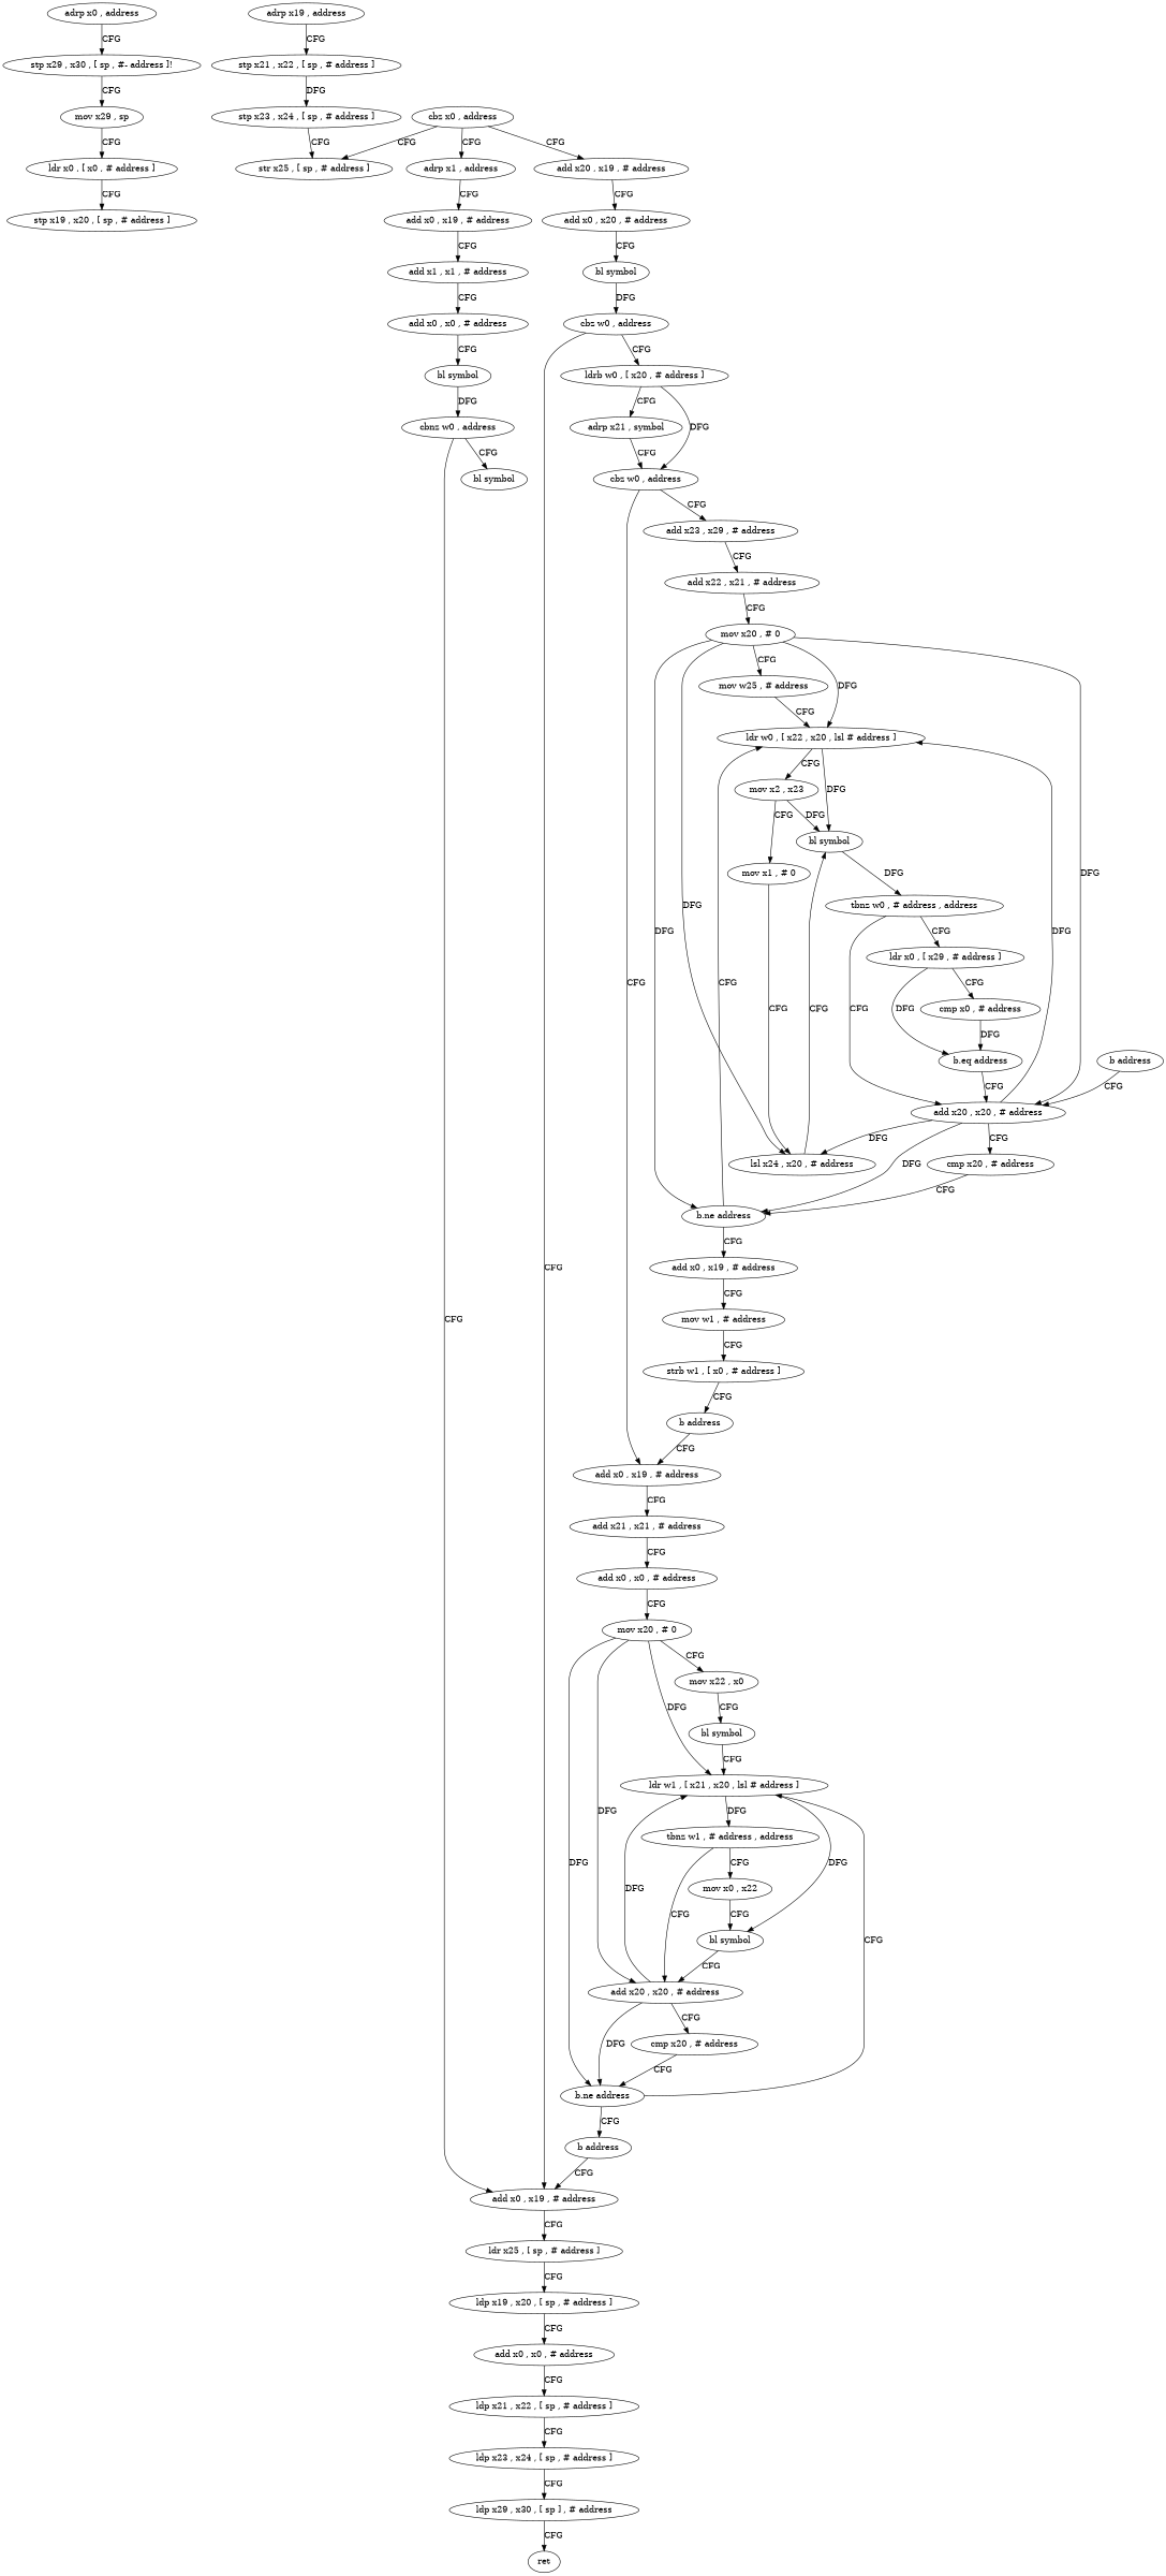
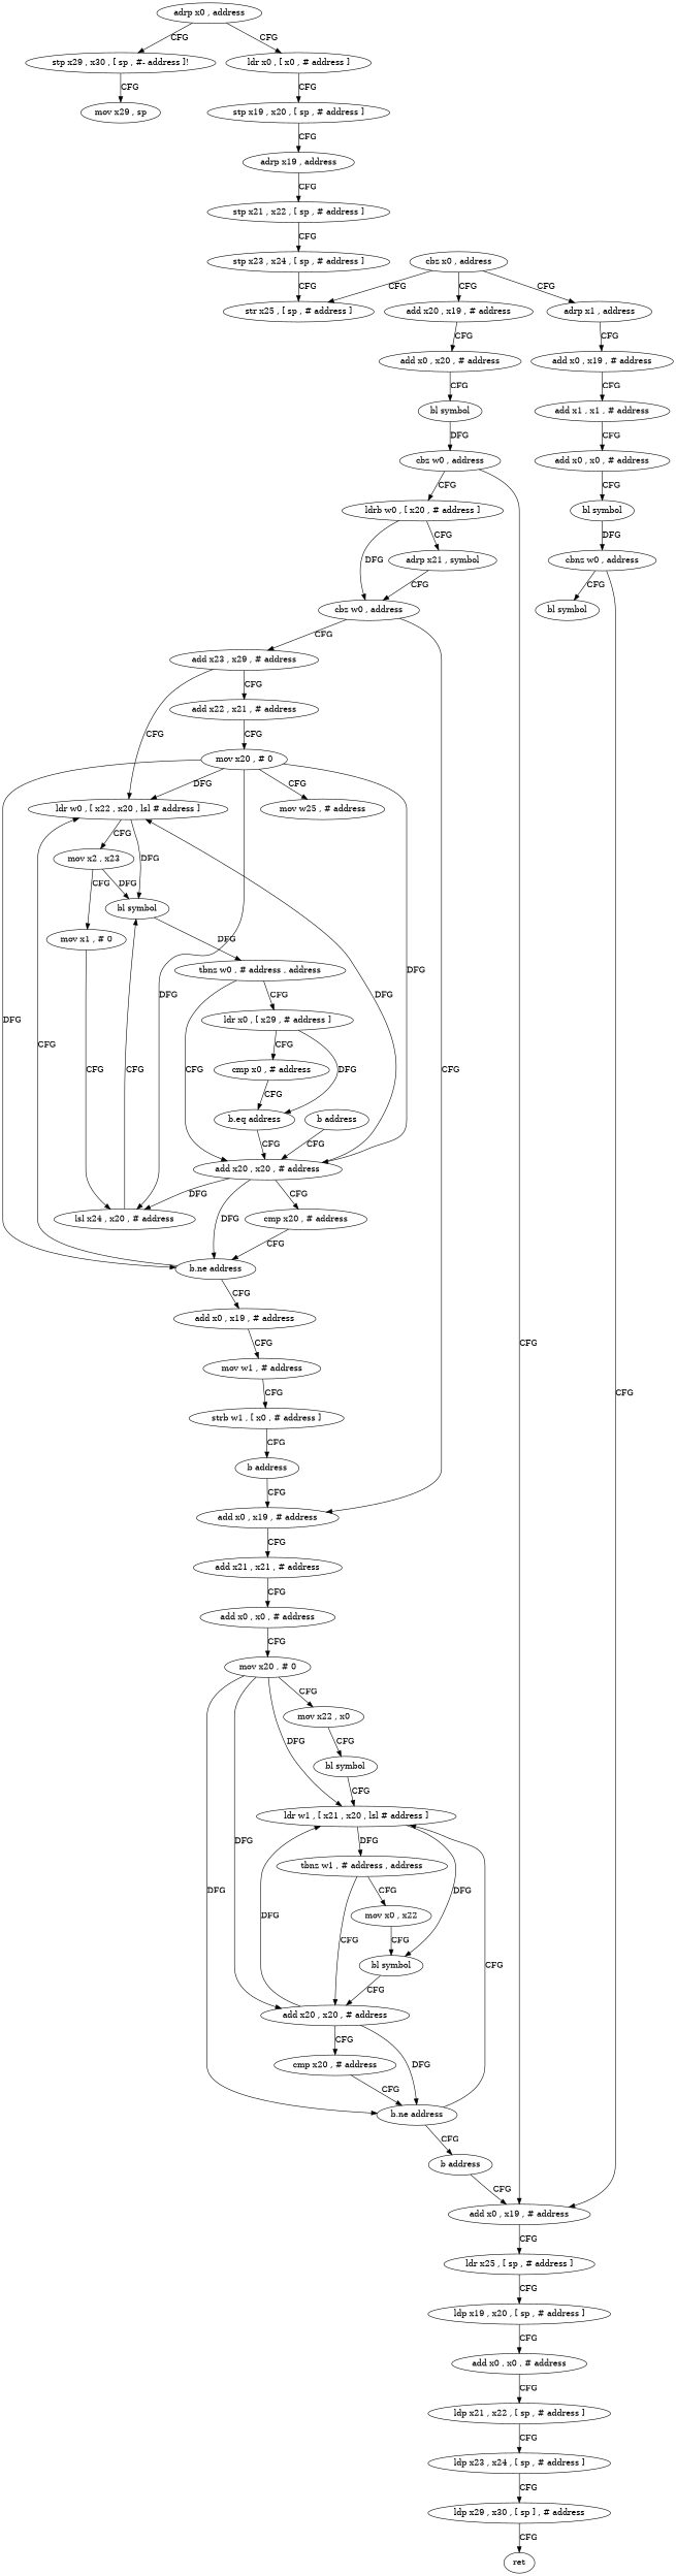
  digraph {
    n1 [label="adrp x0 , address"]
    n2 [label="stp x29 , x30 , [ sp , #- address ]!"]
    n3 [label="mov x29 , sp"]
    n4 [label="ldr x0 , [ x0 , # address ]"]
    n5 [label="stp x19 , x20 , [ sp , # address ]"]
    n6 [label="adrp x19 , address"]
    n7 [label="stp x21 , x22 , [ sp , # address ]"]
    n8 [label="stp x23 , x24 , [ sp , # address ]"]
    n9 [label="str x25 , [ sp , # address ]"]
    n10 [label="cbz x0 , address"]
    n11 [label="add x20 , x19 , # address"]
    n12 [label="adrp x1 , address"]
    n13 [label="add x0 , x20 , # address"]
    n14 [label="add x0 , x19 , # address"]
    n15 [label="bl symbol"]
    n16 [label="add x1 , x1 , # address"]
    n17 [label="cbz w0 , address"]
    n18 [label="add x0 , x19 , # address"]
    n19 [label="ldrb w0 , [ x20 , # address ]"]
    n20 [label="ldr x25 , [ sp , # address ]"]
    n21 [label="adrp x21 , symbol"]
    n22 [label="cbz w0 , address"]
    n23 [label="ldp x19 , x20 , [ sp , # address ]"]
    n24 [label="add x23 , x29 , # address"]
    n25 [label="add x0 , x19 , # address"]
    n26 [label="add x0 , x0 , # address"]
    n27 [label="bl symbol"]
    n28 [label="cbnz w0 , address"]
    n29 [label="bl symbol"]
    n30 [label="add x0 , x0 , # address"]
    n31 [label="ldp x21 , x22 , [ sp , # address ]"]
    n32 [label="ldp x23 , x24 , [ sp , # address ]"]
    n33 [label="ldp x29 , x30 , [ sp ] , # address"]
    n34 [label=ret]
    n35 [label="add x22 , x21 , # address"]
    n36 [label="add x21 , x21 , # address"]
    n37 [label="mov x20 , # 0"]
    n38 [label="add x0 , x0 , # address"]
    n39 [label="mov w25 , # address"]
    n40 [label="ldr w0 , [ x22 , x20 , lsl # address ]"]
    n41 [label="add x20 , x20 , # address"]
    n42 [label="b.ne address"]
    n43 [label="lsl x24 , x20 , # address"]
    n44 [label="mov x2 , x23"]
    n45 [label="bl symbol"]
    n46 [label="cmp x20 , # address"]
    n47 [label="add x0 , x19 , # address"]
    n48 [label="mov x1 , # 0"]
    n49 [label="tbnz w0 , # address , address"]
    n50 [label="mov x20 , # 0"]
    n51 [label="mov x22 , x0"]
    n52 [label="ldr w1 , [ x21 , x20 , lsl # address ]"]
    n53 [label="add x20 , x20 , # address"]
    n54 [label="b.ne address"]
    n55 [label="bl symbol"]
    n56 [label="bl symbol"]
    n57 [label="tbnz w1 , # address , address"]
    n58 [label="cmp x20 , # address"]
    n59 [label="b address"]
    n60 [label="mov x0 , x22"]
    n61 [label="mov w1 , # address"]
    n62 [label="strb w1 , [ x0 , # address ]"]
    n63 [label="ldr x0 , [ x29 , # address ]"]
    n64 [label="cmp x0 , # address"]
    n65 [label="b.eq address"]
    n66 [label="b address"]
    n67 [label="b address"]
    n1 -> n2 [label=CFG]
    n2 -> n3 [label=CFG]
-   n3 -> n4 [label=CFG]
+   n1 -> n4 [label=CFG]
    n4 -> n5 [label=CFG]
+   n5 -> n6 [label=CFG]
    n6 -> n7 [label=CFG]
-   n7 -> n8 [label=DFG]
+   n7 -> n8 [label=CFG]
    n8 -> n9 [label=CFG]
    n10 -> n9 [label=CFG]
    n10 -> n11 [label=CFG]
    n10 -> n12 [label=CFG]
    n11 -> n13 [label=CFG]
    n12 -> n14 [label=CFG]
    n13 -> n15 [label=CFG]
    n14 -> n16 [label=CFG]
    n15 -> n17 [label=DFG]
    n16 -> n26 [label=CFG]
    n17 -> n18 [label=CFG]
    n17 -> n19 [label=CFG]
    n18 -> n20 [label=CFG]
    n19 -> n21 [label=CFG]
    n19 -> n22 [label=DFG]
    n20 -> n23 [label=CFG]
    n21 -> n22 [label=CFG]
    n22 -> n24 [label=CFG]
    n22 -> n25 [label=CFG]
    n23 -> n30 [label=CFG]
    n24 -> n35 [label=CFG]
    n25 -> n36 [label=CFG]
    n26 -> n27 [label=CFG]
    n27 -> n28 [label=DFG]
    n28 -> n18 [label=CFG]
    n28 -> n29 [label=CFG]
    n30 -> n31 [label=CFG]
    n31 -> n32 [label=CFG]
    n32 -> n33 [label=CFG]
    n33 -> n34 [label=CFG]
    n35 -> n37 [label=CFG]
    n36 -> n38 [label=CFG]
    n37 -> n39 [label=CFG]
    n37 -> n40 [label=DFG]
    n37 -> n41 [label=DFG]
    n37 -> n42 [label=DFG]
    n37 -> n43 [label=DFG]
    n38 -> n50 [label=CFG]
-   n39 -> n40 [label=CFG]
+   n24 -> n40 [label=CFG]
    n40 -> n44 [label=CFG]
    n40 -> n45 [label=DFG]
    n41 -> n40 [label=DFG]
    n41 -> n42 [label=DFG]
    n41 -> n43 [label=DFG]
    n41 -> n46 [label=CFG]
    n42 -> n40 [label=CFG]
    n42 -> n47 [label=CFG]
    n43 -> n45 [label=CFG]
    n44 -> n45 [label=DFG]
    n44 -> n48 [label=CFG]
    n45 -> n49 [label=DFG]
    n46 -> n42 [label=CFG]
    n47 -> n61 [label=CFG]
    n48 -> n43 [label=CFG]
    n49 -> n41 [label=CFG]
    n49 -> n63 [label=CFG]
    n50 -> n51 [label=CFG]
    n50 -> n52 [label=DFG]
    n50 -> n53 [label=DFG]
    n50 -> n54 [label=DFG]
    n51 -> n55 [label=CFG]
    n52 -> n56 [label=DFG]
    n52 -> n57 [label=DFG]
    n53 -> n52 [label=DFG]
    n53 -> n54 [label=DFG]
    n53 -> n58 [label=CFG]
    n54 -> n52 [label=CFG]
    n54 -> n59 [label=CFG]
    n55 -> n52 [label=CFG]
    n56 -> n53 [label=CFG]
    n57 -> n53 [label=CFG]
    n57 -> n60 [label=CFG]
    n58 -> n54 [label=CFG]
    n59 -> n18 [label=CFG]
    n60 -> n56 [label=CFG]
    n61 -> n62 [label=CFG]
    n62 -> n67 [label=CFG]
    n63 -> n64 [label=CFG]
    n63 -> n65 [label=DFG]
-   n64 -> n65 [label=DFG]
+   n64 -> n65 [label=CFG]
    n65 -> n41 [label=CFG]
    n66 -> n41 [label=CFG]
    n67 -> n25 [label=CFG]
  }
